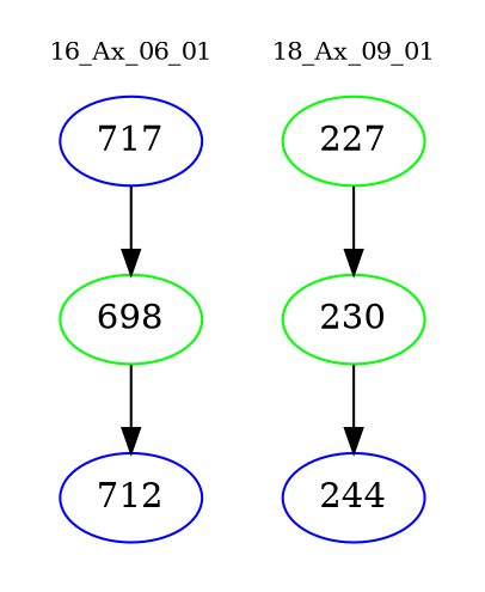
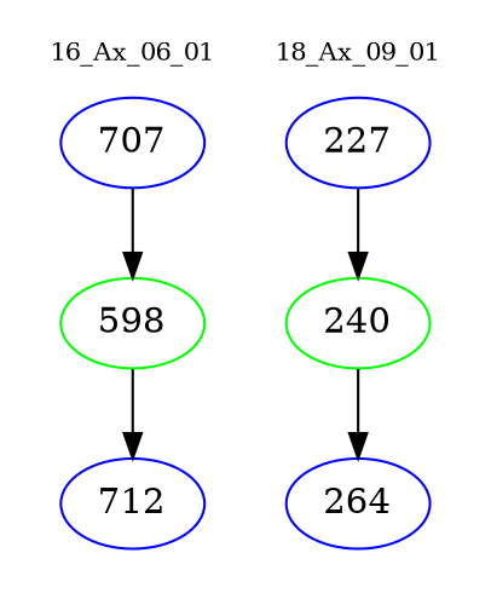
  digraph {
    node [color=blue]
    edge [color=black]
-   n1 [label=717]
-   n2 [color=green label=698]
+   n1 [label=707]
+   n2 [color=green label=598]
    n3 [label=712]
-   n4 [color=green label=227]
-   n5 [color=green label=230]
-   n6 [label=244]
+   n4 [label=227]
+   n5 [color=green label=240]
+   n6 [label=264]
    subgraph cluster_1 {
      color=white
      fontsize=10
      label="16_Ax_06_01"
      n1
      n2
      n3
    }
    subgraph cluster_2 {
      color=white
      fontsize=10
      label="18_Ax_09_01"
      n4
      n5
      n6
    }
    n1 -> n2
    n2 -> n3
    n4 -> n5
    n5 -> n6
  }
